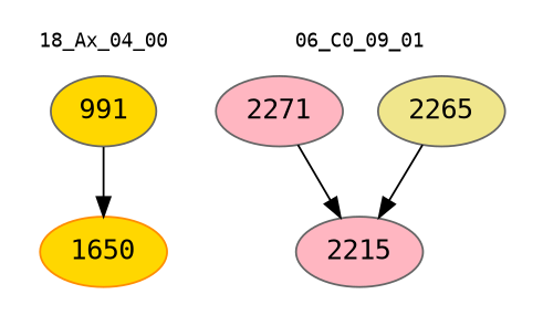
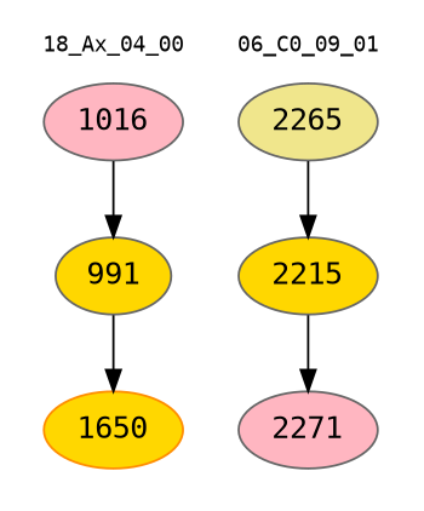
  digraph {
    fontname="DejaVu Sans Mono"
    node [color=gray40 fillcolor=gold fontname="DejaVu Sans Mono" style=filled]
    edge [color=black fontname="DejaVu Sans Mono"]
+   n1 [fillcolor=lightpink label=1016]
    n2 [label=991]
    n3 [color=darkorange label=1650]
    n4 [fillcolor=khaki label=2265]
-   n5 [fillcolor=lightpink label=2215]
+   n5 [label=2215]
    n6 [fillcolor=lightpink label=2271]
    subgraph cluster_1 {
      color=white
      fontsize=10
      label="18_Ax_04_00"
+     n1
      n2
      n3
    }
    subgraph cluster_2 {
      color=white
      fontsize=10
      label="06_C0_09_01"
      n4
      n5
      n6
    }
+   n1 -> n2
    n2 -> n3
    n4 -> n5
-   n6 -> n5
+   n5 -> n6
  }
